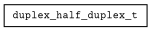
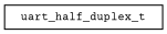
  digraph {
    rankdir=LR
    fontname="Courier Prime"
-   n1 [color=black fillcolor=white fontname="Courier Prime" fontsize=10 height=0.2 label=duplex_half_duplex_t shape=record style=filled width=0.4]
+   n1 [color=black fillcolor=white fontname="Courier Prime" fontsize=10 height=0.2 label=uart_half_duplex_t shape=record style=filled width=0.4]
  }
